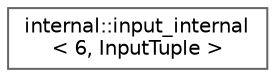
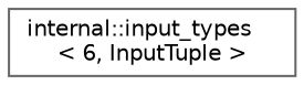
  digraph {
    rankdir=LR
-   n1 [color=grey40 fillcolor=white fontname=Helvetica fontsize=10 height=0.2 label="internal::input_internal\l\< 6, InputTuple \>" shape=box style=filled width=0.4]
+   n1 [color=grey40 fillcolor=white fontname=Helvetica fontsize=10 height=0.2 label="internal::input_types\l\< 6, InputTuple \>" shape=box style=filled width=0.4]
  }
